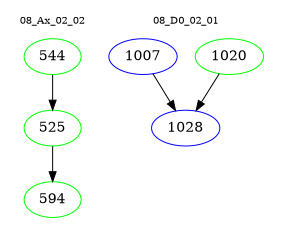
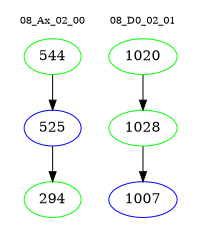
  digraph {
    node [color=green]
    edge [color=black]
    n1 [label=544]
-   n2 [label=525]
-   n3 [label=594]
+   n2 [color=blue label=525]
+   n3 [label=294]
    n4 [label=1020]
-   n5 [color=blue label=1028]
+   n5 [label=1028]
    n6 [color=blue label=1007]
    subgraph cluster_1 {
      color=white
      fontsize=10
-     label="08_Ax_02_02"
+     label="08_Ax_02_00"
      n1
      n2
      n3
    }
    subgraph cluster_2 {
      color=white
      fontsize=10
      label="08_D0_02_01"
      n4
      n5
      n6
    }
    n1 -> n2
    n2 -> n3
    n4 -> n5
-   n6 -> n5
+   n5 -> n6
  }
